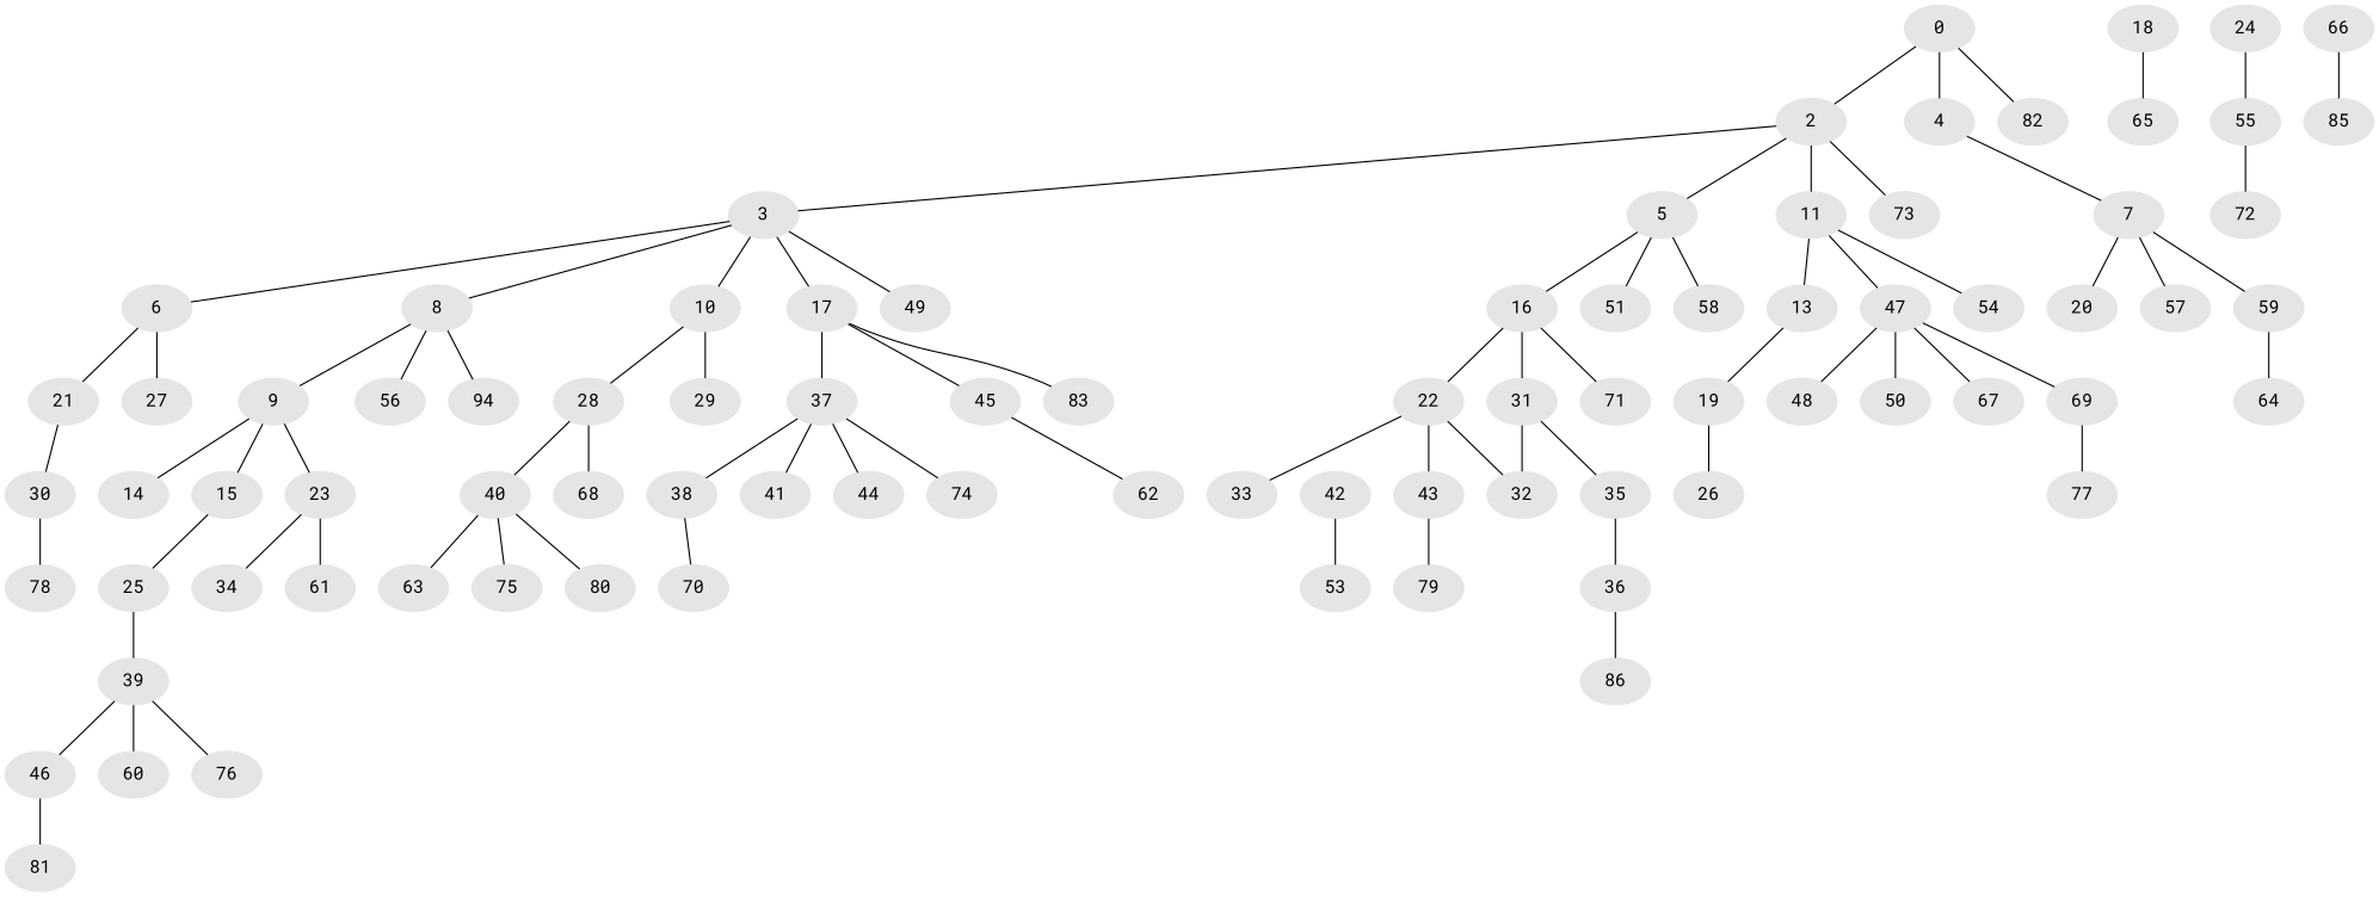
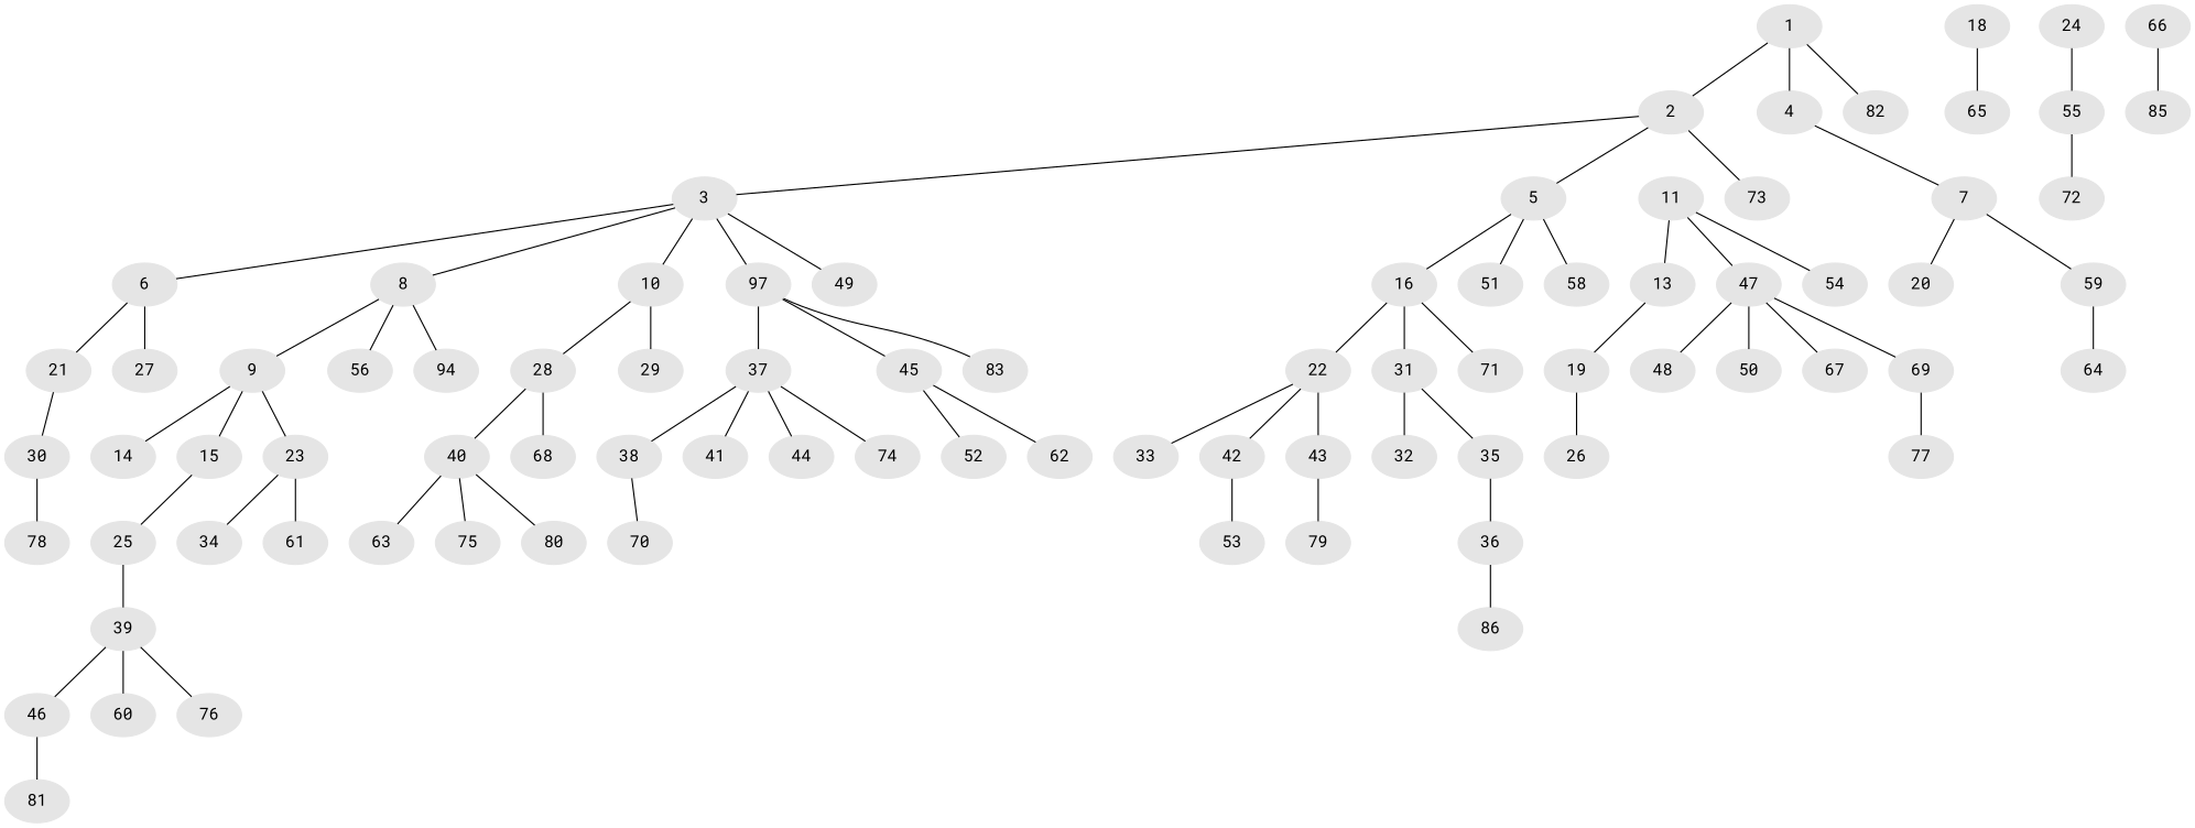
  graph {
    fontname="Roboto Mono"
    node [color=gray90 fontname="Roboto Mono" style=filled]
    edge [fontname="Roboto Mono"]
-   1 [label=0]
+   1
    2
    4
    82
    3
    5
    11
    73
    7
    6
    8
    10
-   17
+   17 [label=97]
    49
    16
    51
    58
    13
    47
    54
    21
    27
    9
    56
    n25 [label=94]
    28
    29
    37
    45
    83
    20
-   57
    59
    22
    31
    71
    30
    64
    14
    15
    23
    25
    34
    61
    40
    68
    19
    48
    50
    67
    69
    18
    65
    26
    39
    33
    42
    43
    32
    35
    38
    41
    44
    74
+   52
    62
    78
    24
    55
    53
    79
    72
    46
    60
    76
    63
    75
    80
    36
    86
    70
    81
    66
    85
    77
    1 -- 2
    1 -- 4
    1 -- 82
    2 -- 3
    2 -- 5
-   2 -- 11
    2 -- 73
    4 -- 7
    3 -- 6
    3 -- 8
    3 -- 10
    3 -- 17
    3 -- 49
    5 -- 16
    5 -- 51
    5 -- 58
    11 -- 13
    11 -- 47
    11 -- 54
    7 -- 20
-   7 -- 57
    7 -- 59
    6 -- 21
    6 -- 27
    8 -- 9
    8 -- 56
    8 -- n25
    10 -- 28
    10 -- 29
    17 -- 37
    17 -- 45
    17 -- 83
    16 -- 22
    16 -- 31
    16 -- 71
    13 -- 19
    47 -- 48
    47 -- 50
    47 -- 67
    47 -- 69
    21 -- 30
    9 -- 14
    9 -- 15
    9 -- 23
    28 -- 40
    28 -- 68
    37 -- 38
    37 -- 41
    37 -- 44
    37 -- 74
+   45 -- 52
    45 -- 62
    59 -- 64
    22 -- 33
-   22 -- 32
+   22 -- 42
    22 -- 43
    31 -- 32
    31 -- 35
    30 -- 78
    15 -- 25
    23 -- 34
    23 -- 61
    25 -- 39
    40 -- 63
    40 -- 75
    40 -- 80
    19 -- 26
    69 -- 77
    18 -- 65
    39 -- 46
    39 -- 60
    39 -- 76
    42 -- 53
    43 -- 79
    35 -- 36
    38 -- 70
    24 -- 55
    55 -- 72
    46 -- 81
    36 -- 86
    66 -- 85
  }
